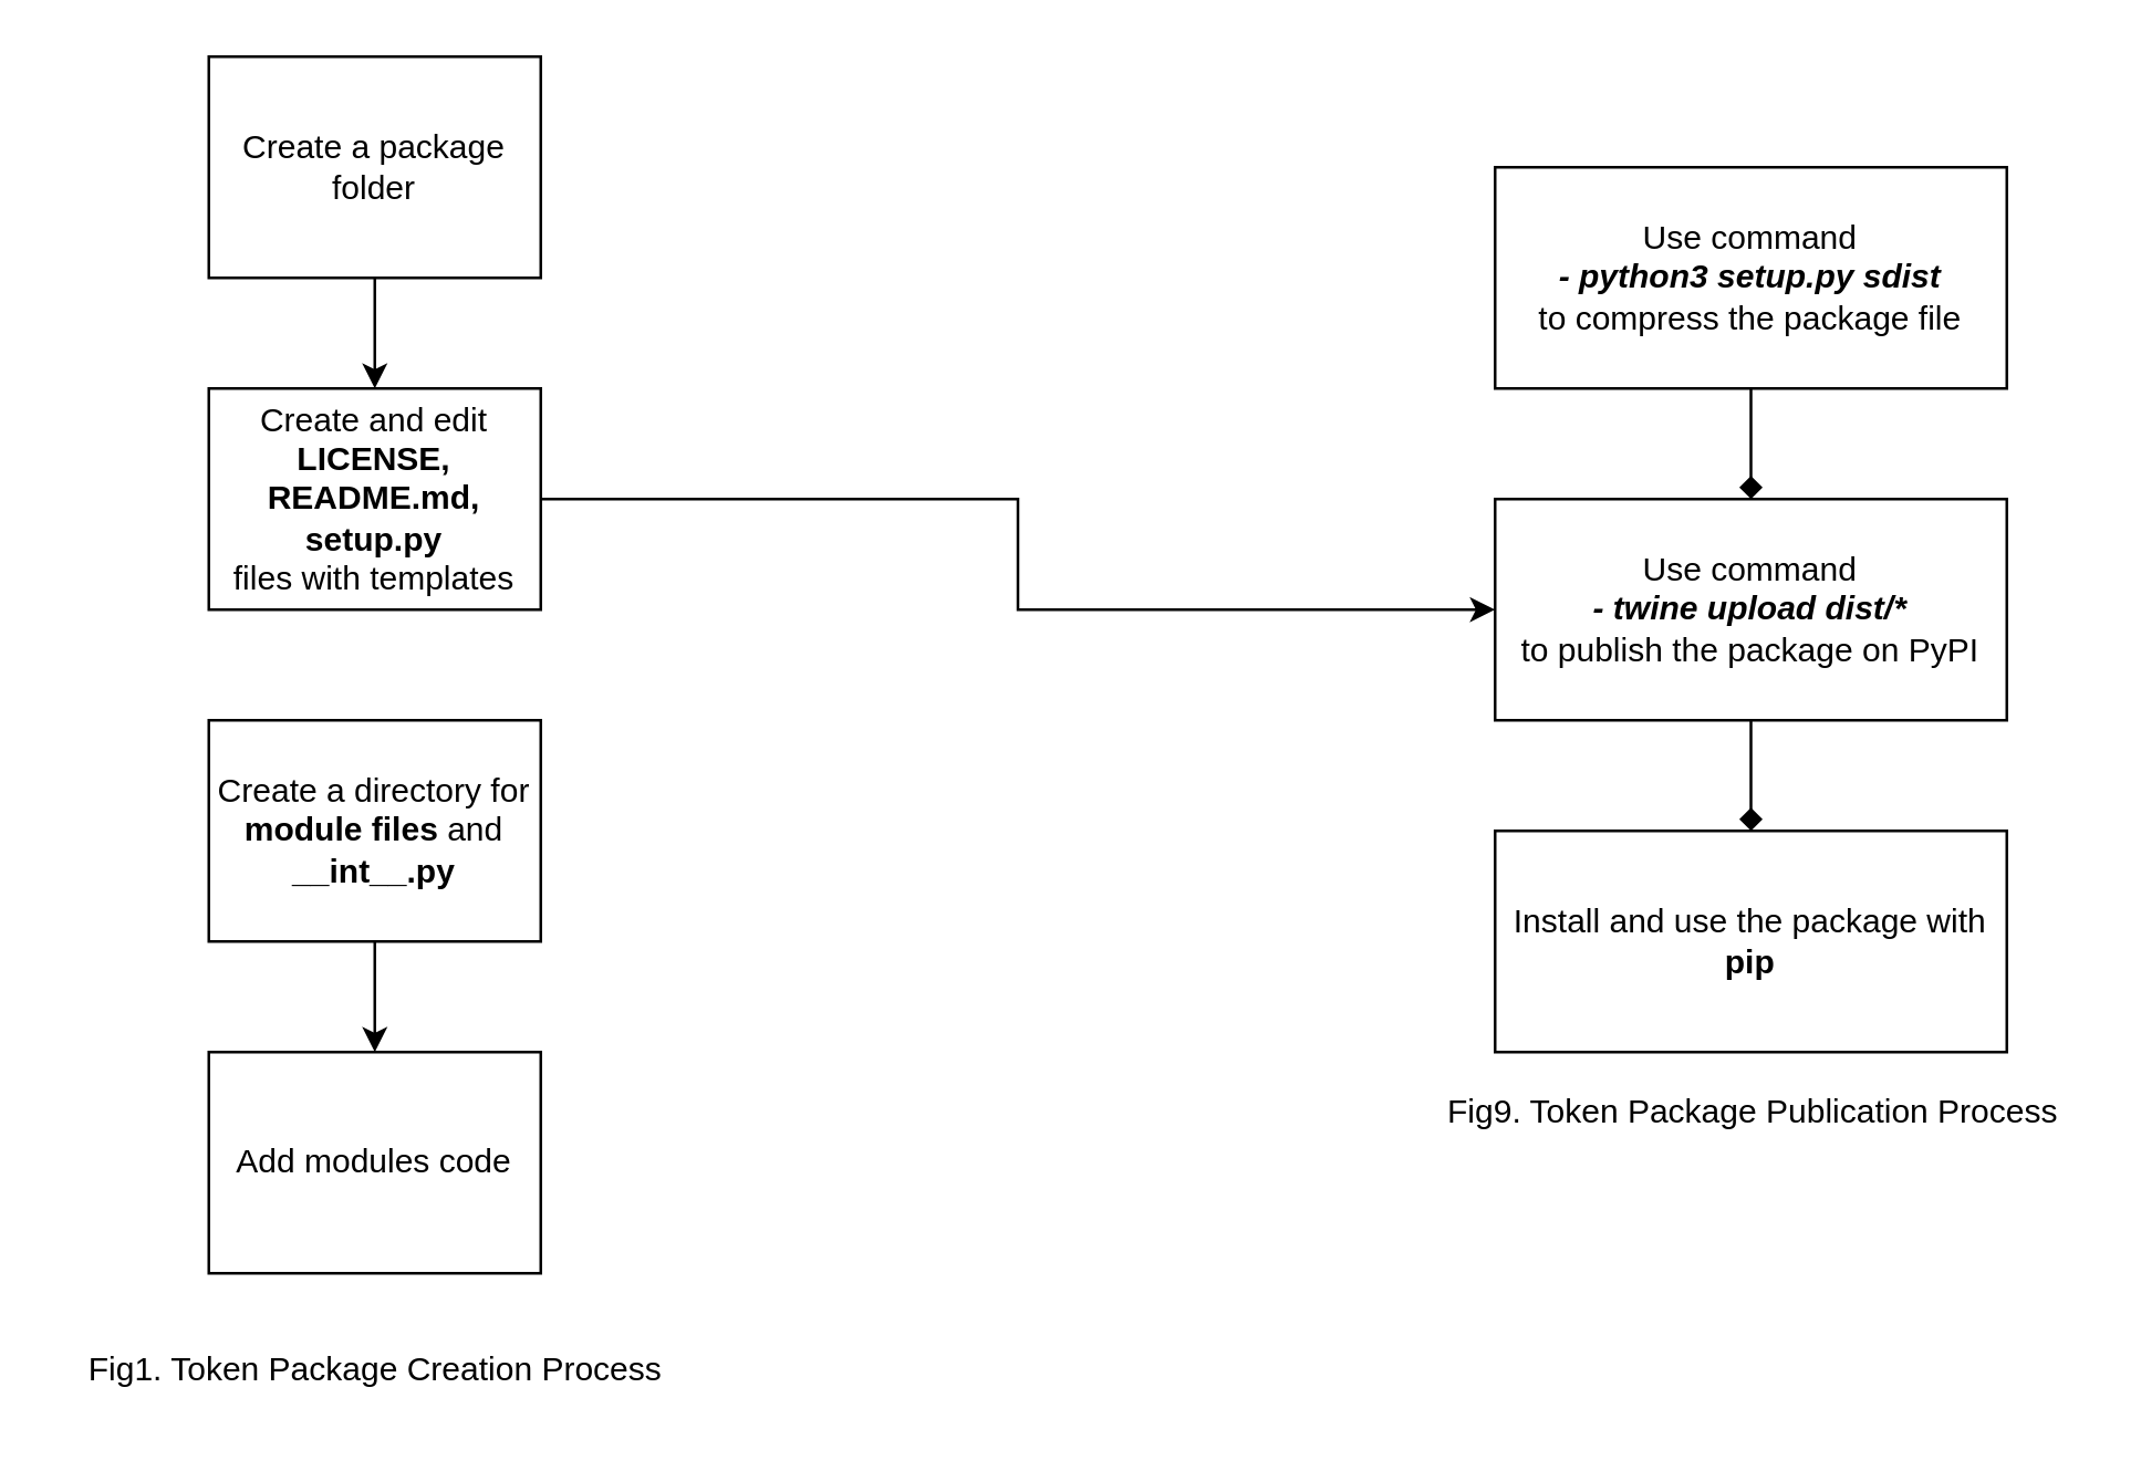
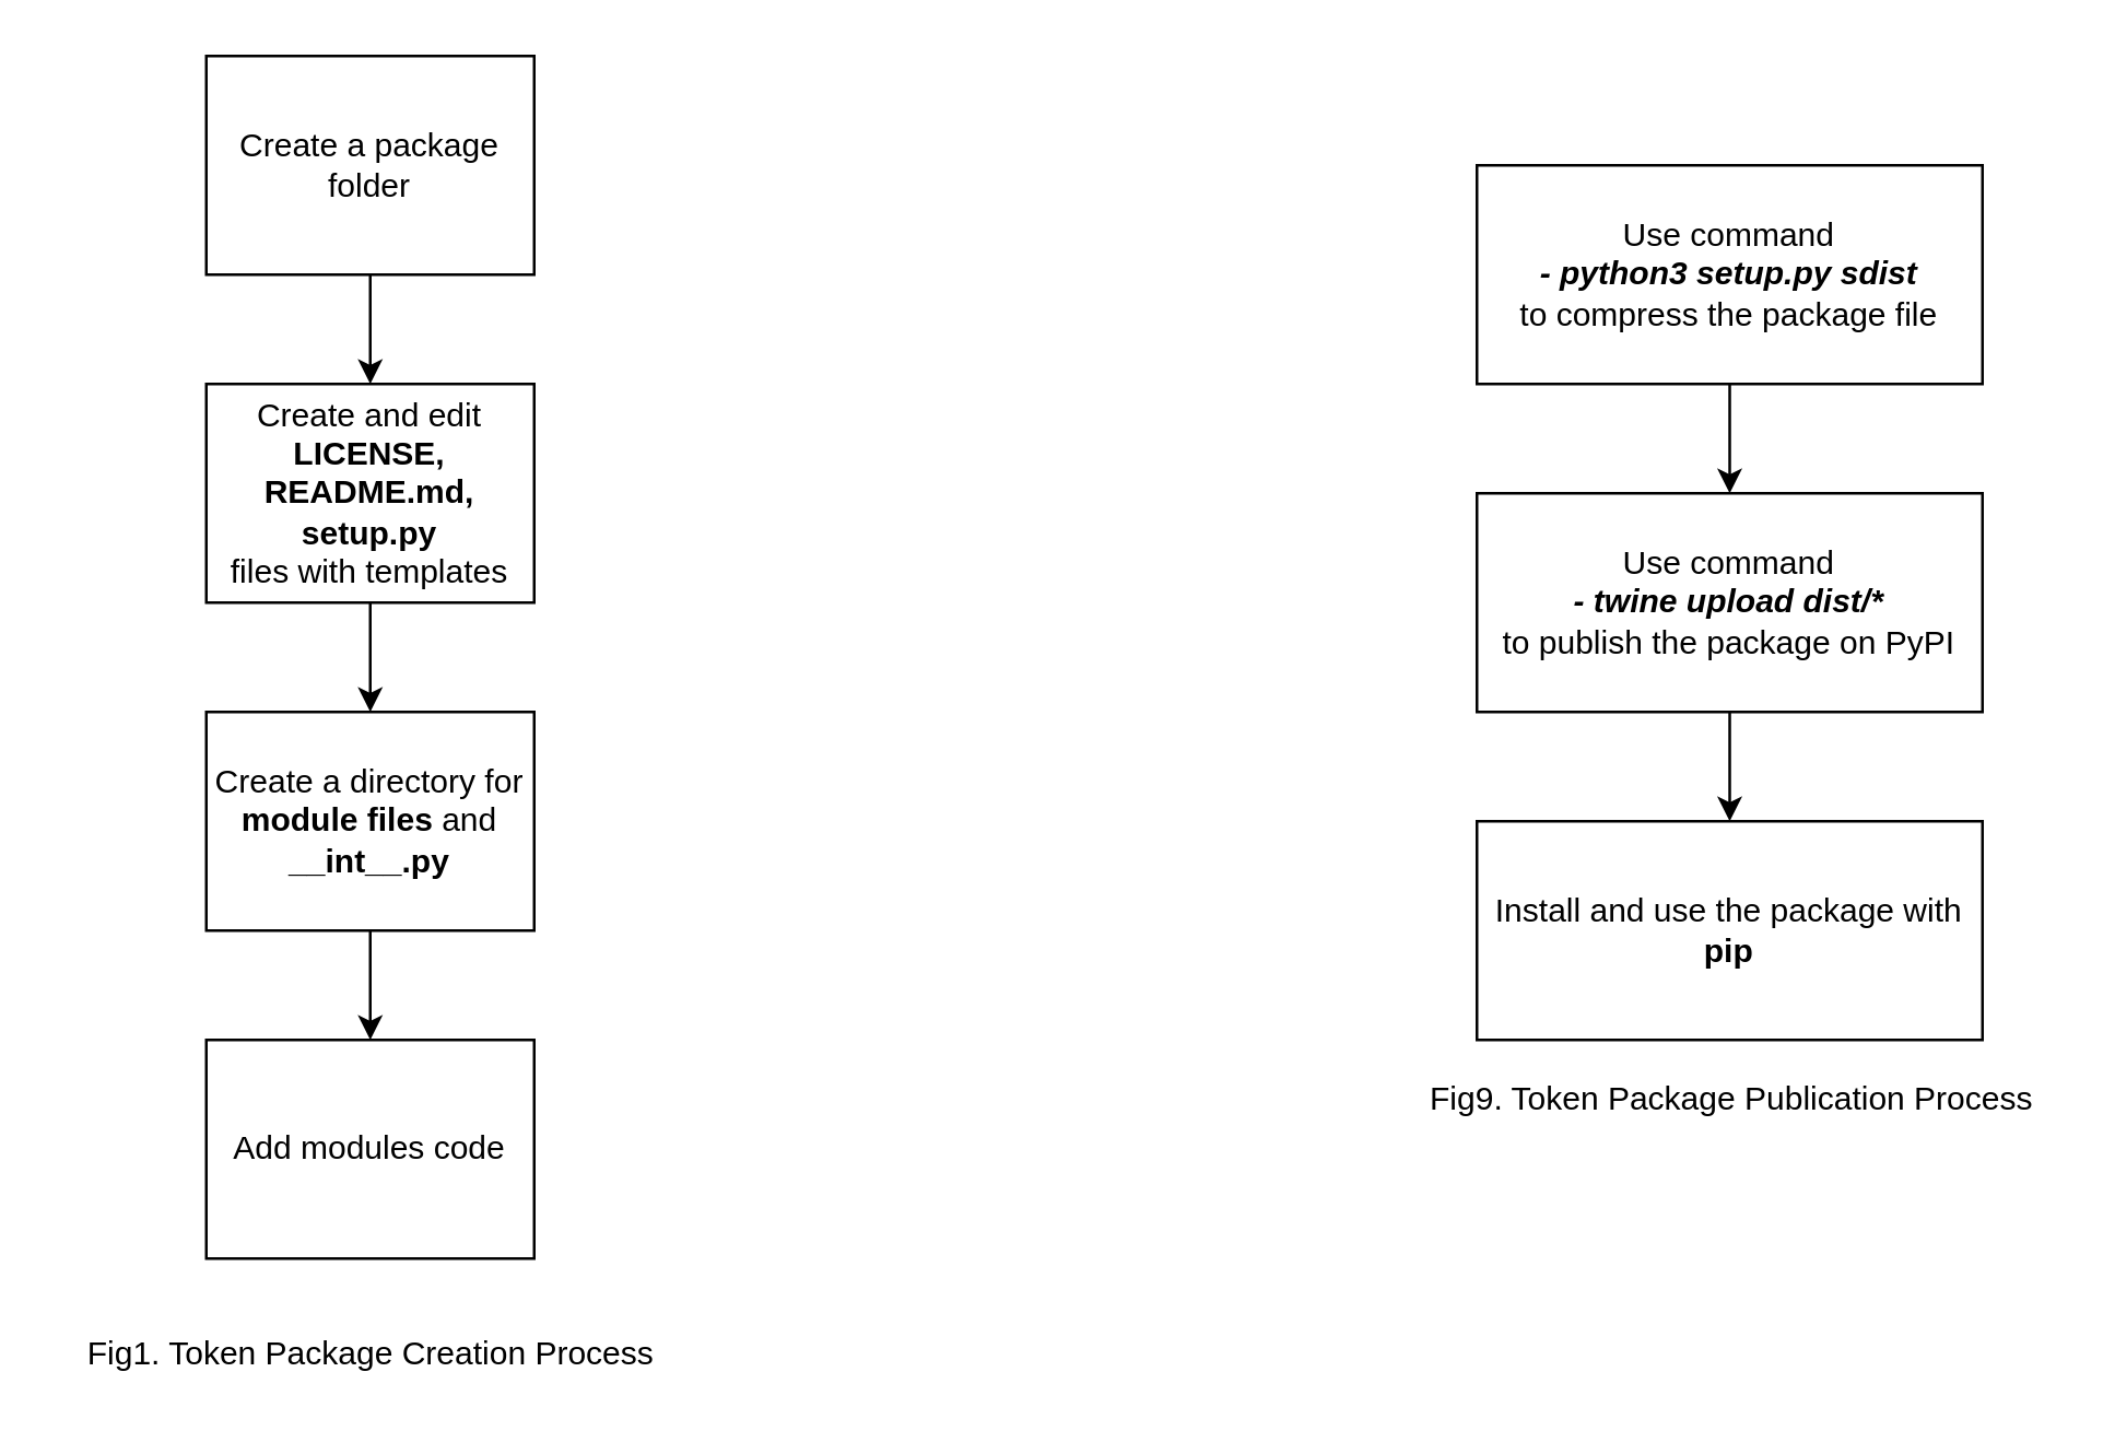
  <mxCell id="0" />
  <mxCell id="1" parent="0" />
  <mxCell id="2" value="" style="edgeStyle=orthogonalEdgeStyle;rounded=0;orthogonalLoop=1;jettySize=auto;html=1;" parent="1" source="3" target="5" edge="1"><mxGeometry relative="1" as="geometry" /></mxCell>
  <mxCell id="3" value="Create a package folder" style="rounded=0;whiteSpace=wrap;html=1;" parent="1" vertex="1"><mxGeometry x="75" y="20" width="120" height="80" as="geometry" /></mxCell>
- <mxCell id="4" value="" style="edgeStyle=orthogonalEdgeStyle;rounded=0;orthogonalLoop=1;jettySize=auto;html=1;" parent="1" source="5" target="13" edge="1"><mxGeometry relative="1" as="geometry" /></mxCell>
+ <mxCell id="4" value="" style="edgeStyle=orthogonalEdgeStyle;rounded=0;orthogonalLoop=1;jettySize=auto;html=1;" parent="1" source="5" target="7" edge="1"><mxGeometry relative="1" as="geometry" /></mxCell>
  <mxCell id="5" value="Create and edit &lt;b&gt;LICENSE,&lt;br&gt;README.md,&lt;br&gt;setup.py&lt;/b&gt;&lt;br&gt;files with templates" style="rounded=0;whiteSpace=wrap;html=1;" parent="1" vertex="1"><mxGeometry x="75" y="140" width="120" height="80" as="geometry" /></mxCell>
  <mxCell id="6" value="" style="edgeStyle=orthogonalEdgeStyle;rounded=0;orthogonalLoop=1;jettySize=auto;html=1;" parent="1" source="7" edge="1"><mxGeometry relative="1" as="geometry"><mxPoint x="135" y="380" as="targetPoint" /></mxGeometry></mxCell>
  <mxCell id="7" value="Create a directory for &lt;b&gt;module files&lt;/b&gt; and &lt;b&gt;__int__.py&lt;/b&gt;" style="rounded=0;whiteSpace=wrap;html=1;" parent="1" vertex="1"><mxGeometry x="75" y="260" width="120" height="80" as="geometry" /></mxCell>
  <mxCell id="8" value="Add modules code" style="rounded=0;whiteSpace=wrap;html=1;" parent="1" vertex="1"><mxGeometry x="75" y="380" width="120" height="80" as="geometry" /></mxCell>
  <mxCell id="9" value="Fig1. Token Package Creation Process" style="text;html=1;align=center;verticalAlign=middle;resizable=0;points=[];autosize=1;strokeColor=none;fillColor=none;" parent="1" vertex="1"><mxGeometry x="20" y="480" width="230" height="30" as="geometry" /></mxCell>
- <mxCell id="10" value="" style="edgeStyle=orthogonalEdgeStyle;rounded=0;orthogonalLoop=1;jettySize=auto;html=1;endArrow=diamond;" parent="1" source="11" target="13" edge="1"><mxGeometry relative="1" as="geometry" /></mxCell>
+ <mxCell id="10" value="" style="edgeStyle=orthogonalEdgeStyle;rounded=0;orthogonalLoop=1;jettySize=auto;html=1;" parent="1" source="11" target="13" edge="1"><mxGeometry relative="1" as="geometry" /></mxCell>
  <mxCell id="11" value="Use command&lt;br&gt;&lt;b&gt;&lt;i&gt;- python3 setup.py sdist&lt;br&gt;&lt;/i&gt;&lt;/b&gt;to compress the package file" style="rounded=0;whiteSpace=wrap;html=1;" parent="1" vertex="1"><mxGeometry x="540" y="60" width="185" height="80" as="geometry" /></mxCell>
- <mxCell id="12" value="" style="edgeStyle=orthogonalEdgeStyle;rounded=0;orthogonalLoop=1;jettySize=auto;html=1;endArrow=diamond;" parent="1" source="13" target="14" edge="1"><mxGeometry relative="1" as="geometry" /></mxCell>
+ <mxCell id="12" value="" style="edgeStyle=orthogonalEdgeStyle;rounded=0;orthogonalLoop=1;jettySize=auto;html=1;" parent="1" source="13" target="14" edge="1"><mxGeometry relative="1" as="geometry" /></mxCell>
  <mxCell id="13" value="Use command&lt;br&gt;&lt;b&gt;&lt;i&gt;- twine upload dist/*&lt;/i&gt;&lt;/b&gt;&lt;br&gt;to publish the package on PyPI" style="rounded=0;whiteSpace=wrap;html=1;" parent="1" vertex="1"><mxGeometry x="540" y="180" width="185" height="80" as="geometry" /></mxCell>
  <mxCell id="14" value="Install and use the package with &lt;b&gt;pip&lt;/b&gt;" style="rounded=0;whiteSpace=wrap;html=1;" parent="1" vertex="1"><mxGeometry x="540" y="300" width="185" height="80" as="geometry" /></mxCell>
  <mxCell id="15" value="Fig9. Token Package Publication Process" style="text;html=1;align=center;verticalAlign=middle;resizable=0;points=[];autosize=1;strokeColor=none;fillColor=none;" parent="1" vertex="1"><mxGeometry x="513" y="389" width="239" height="26" as="geometry" /></mxCell>
